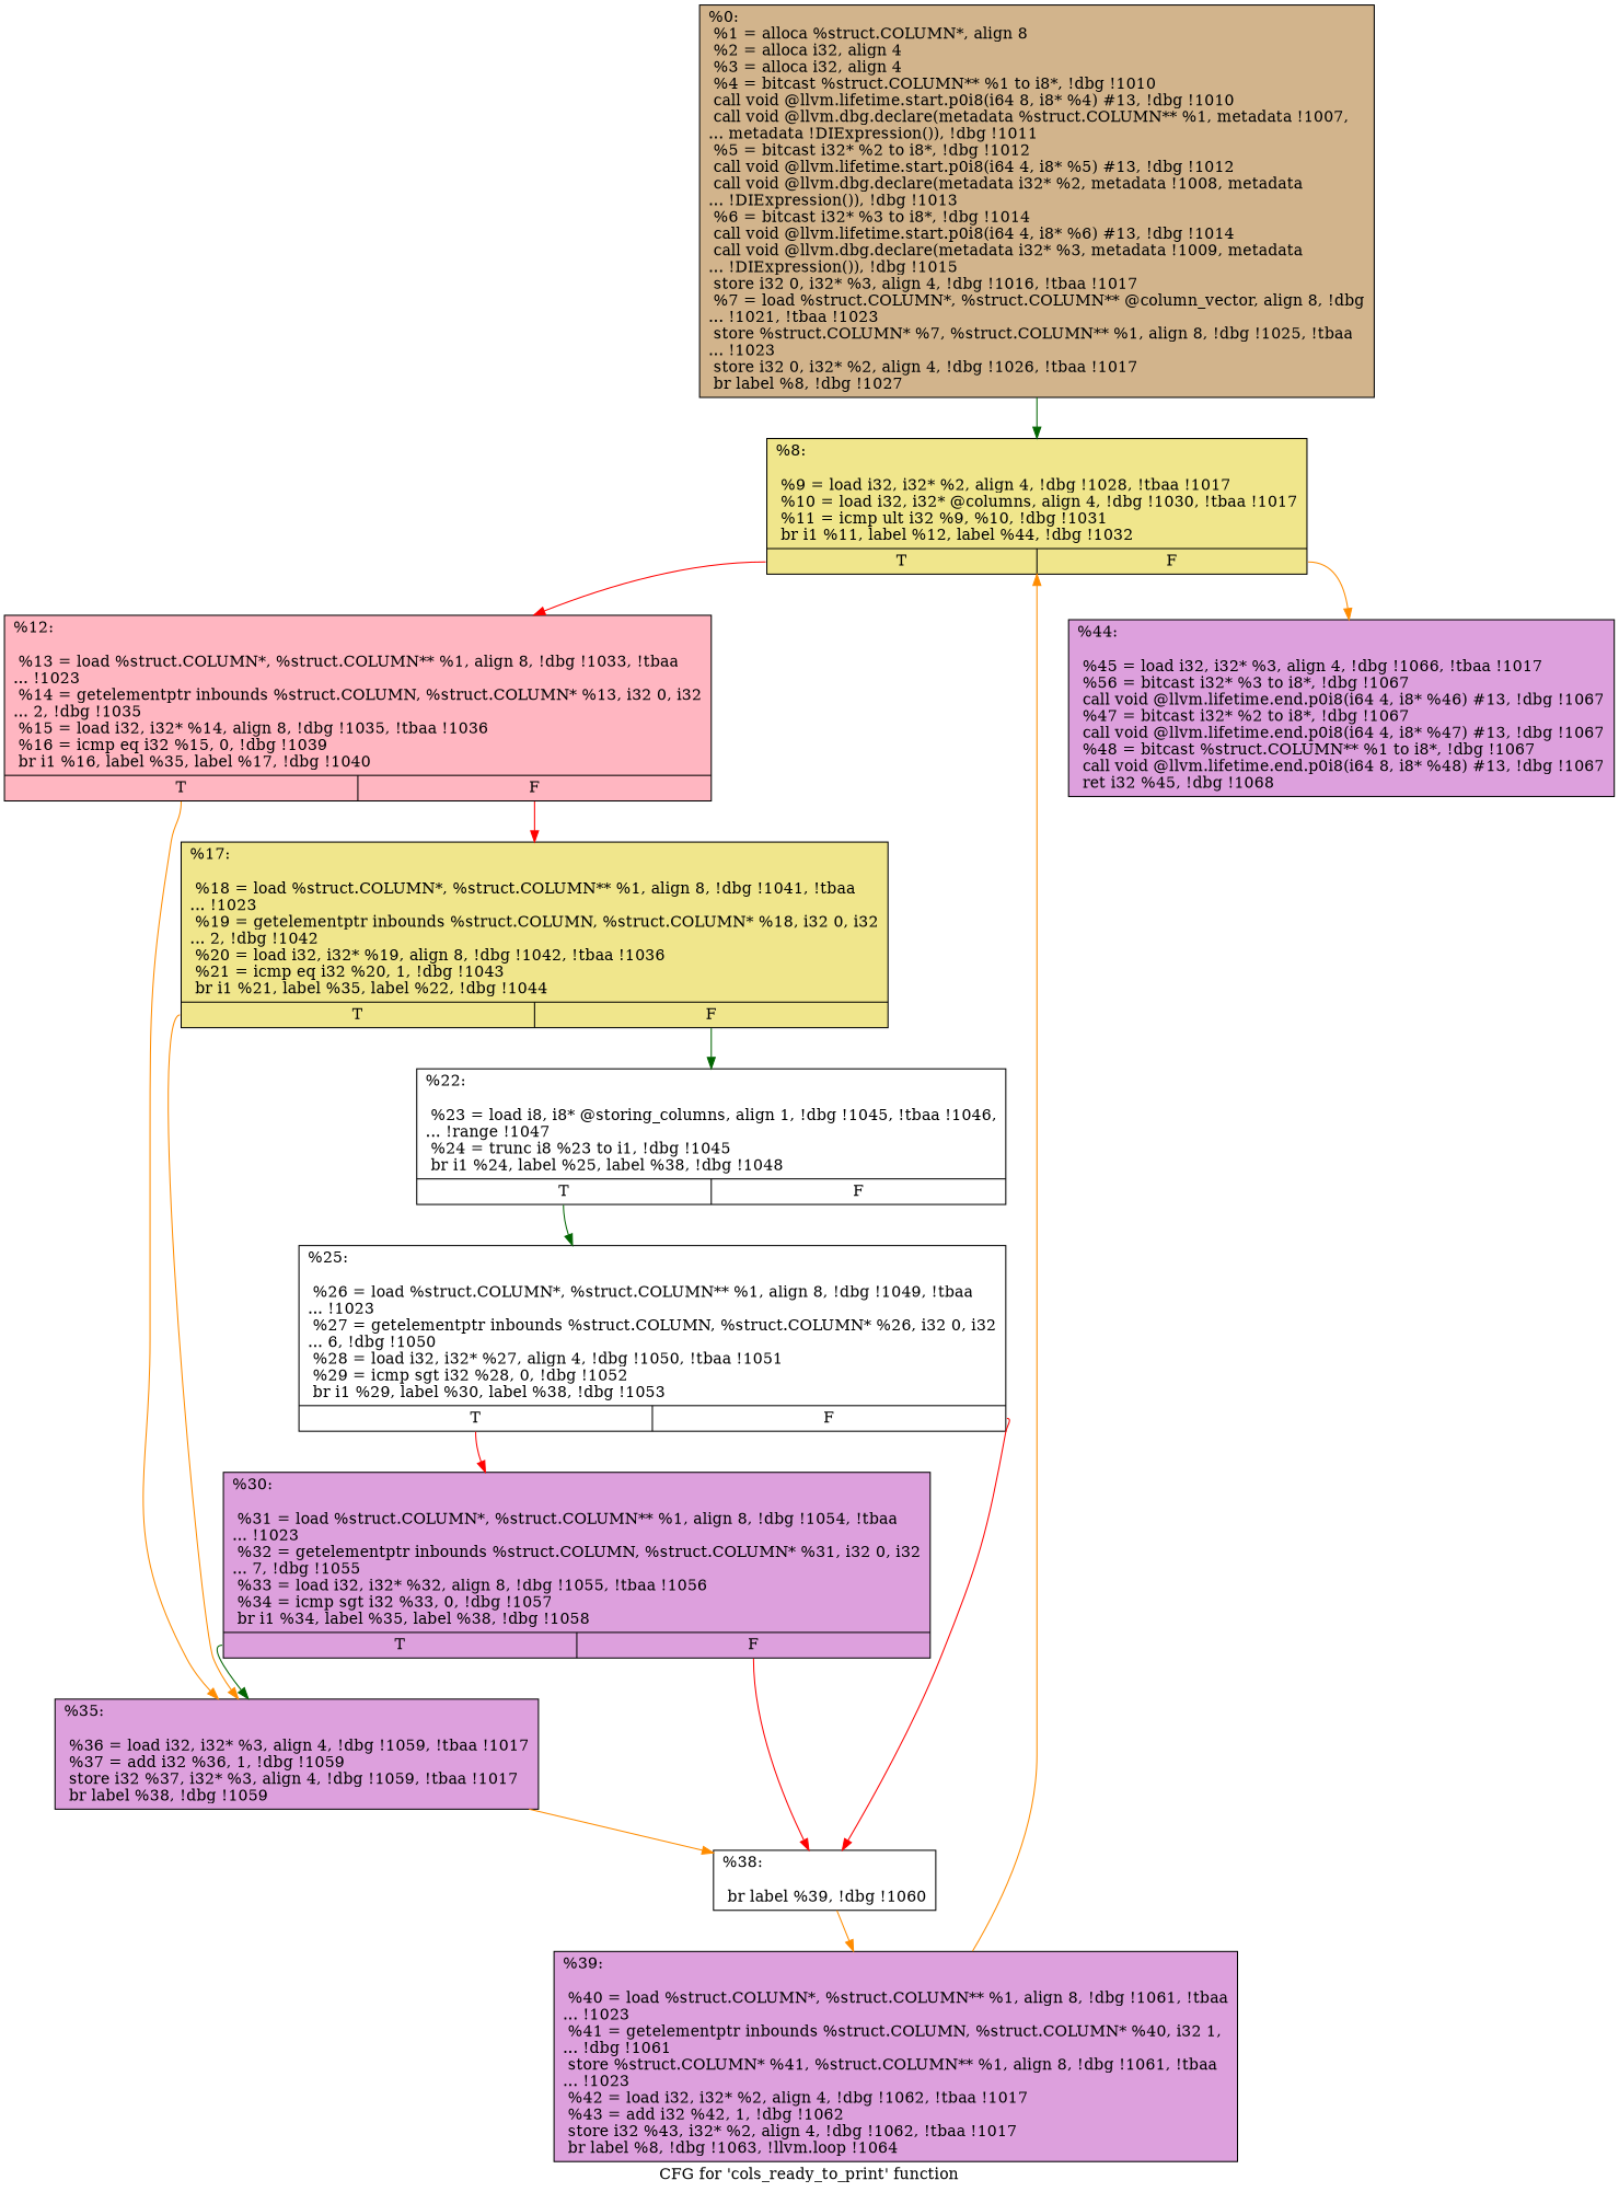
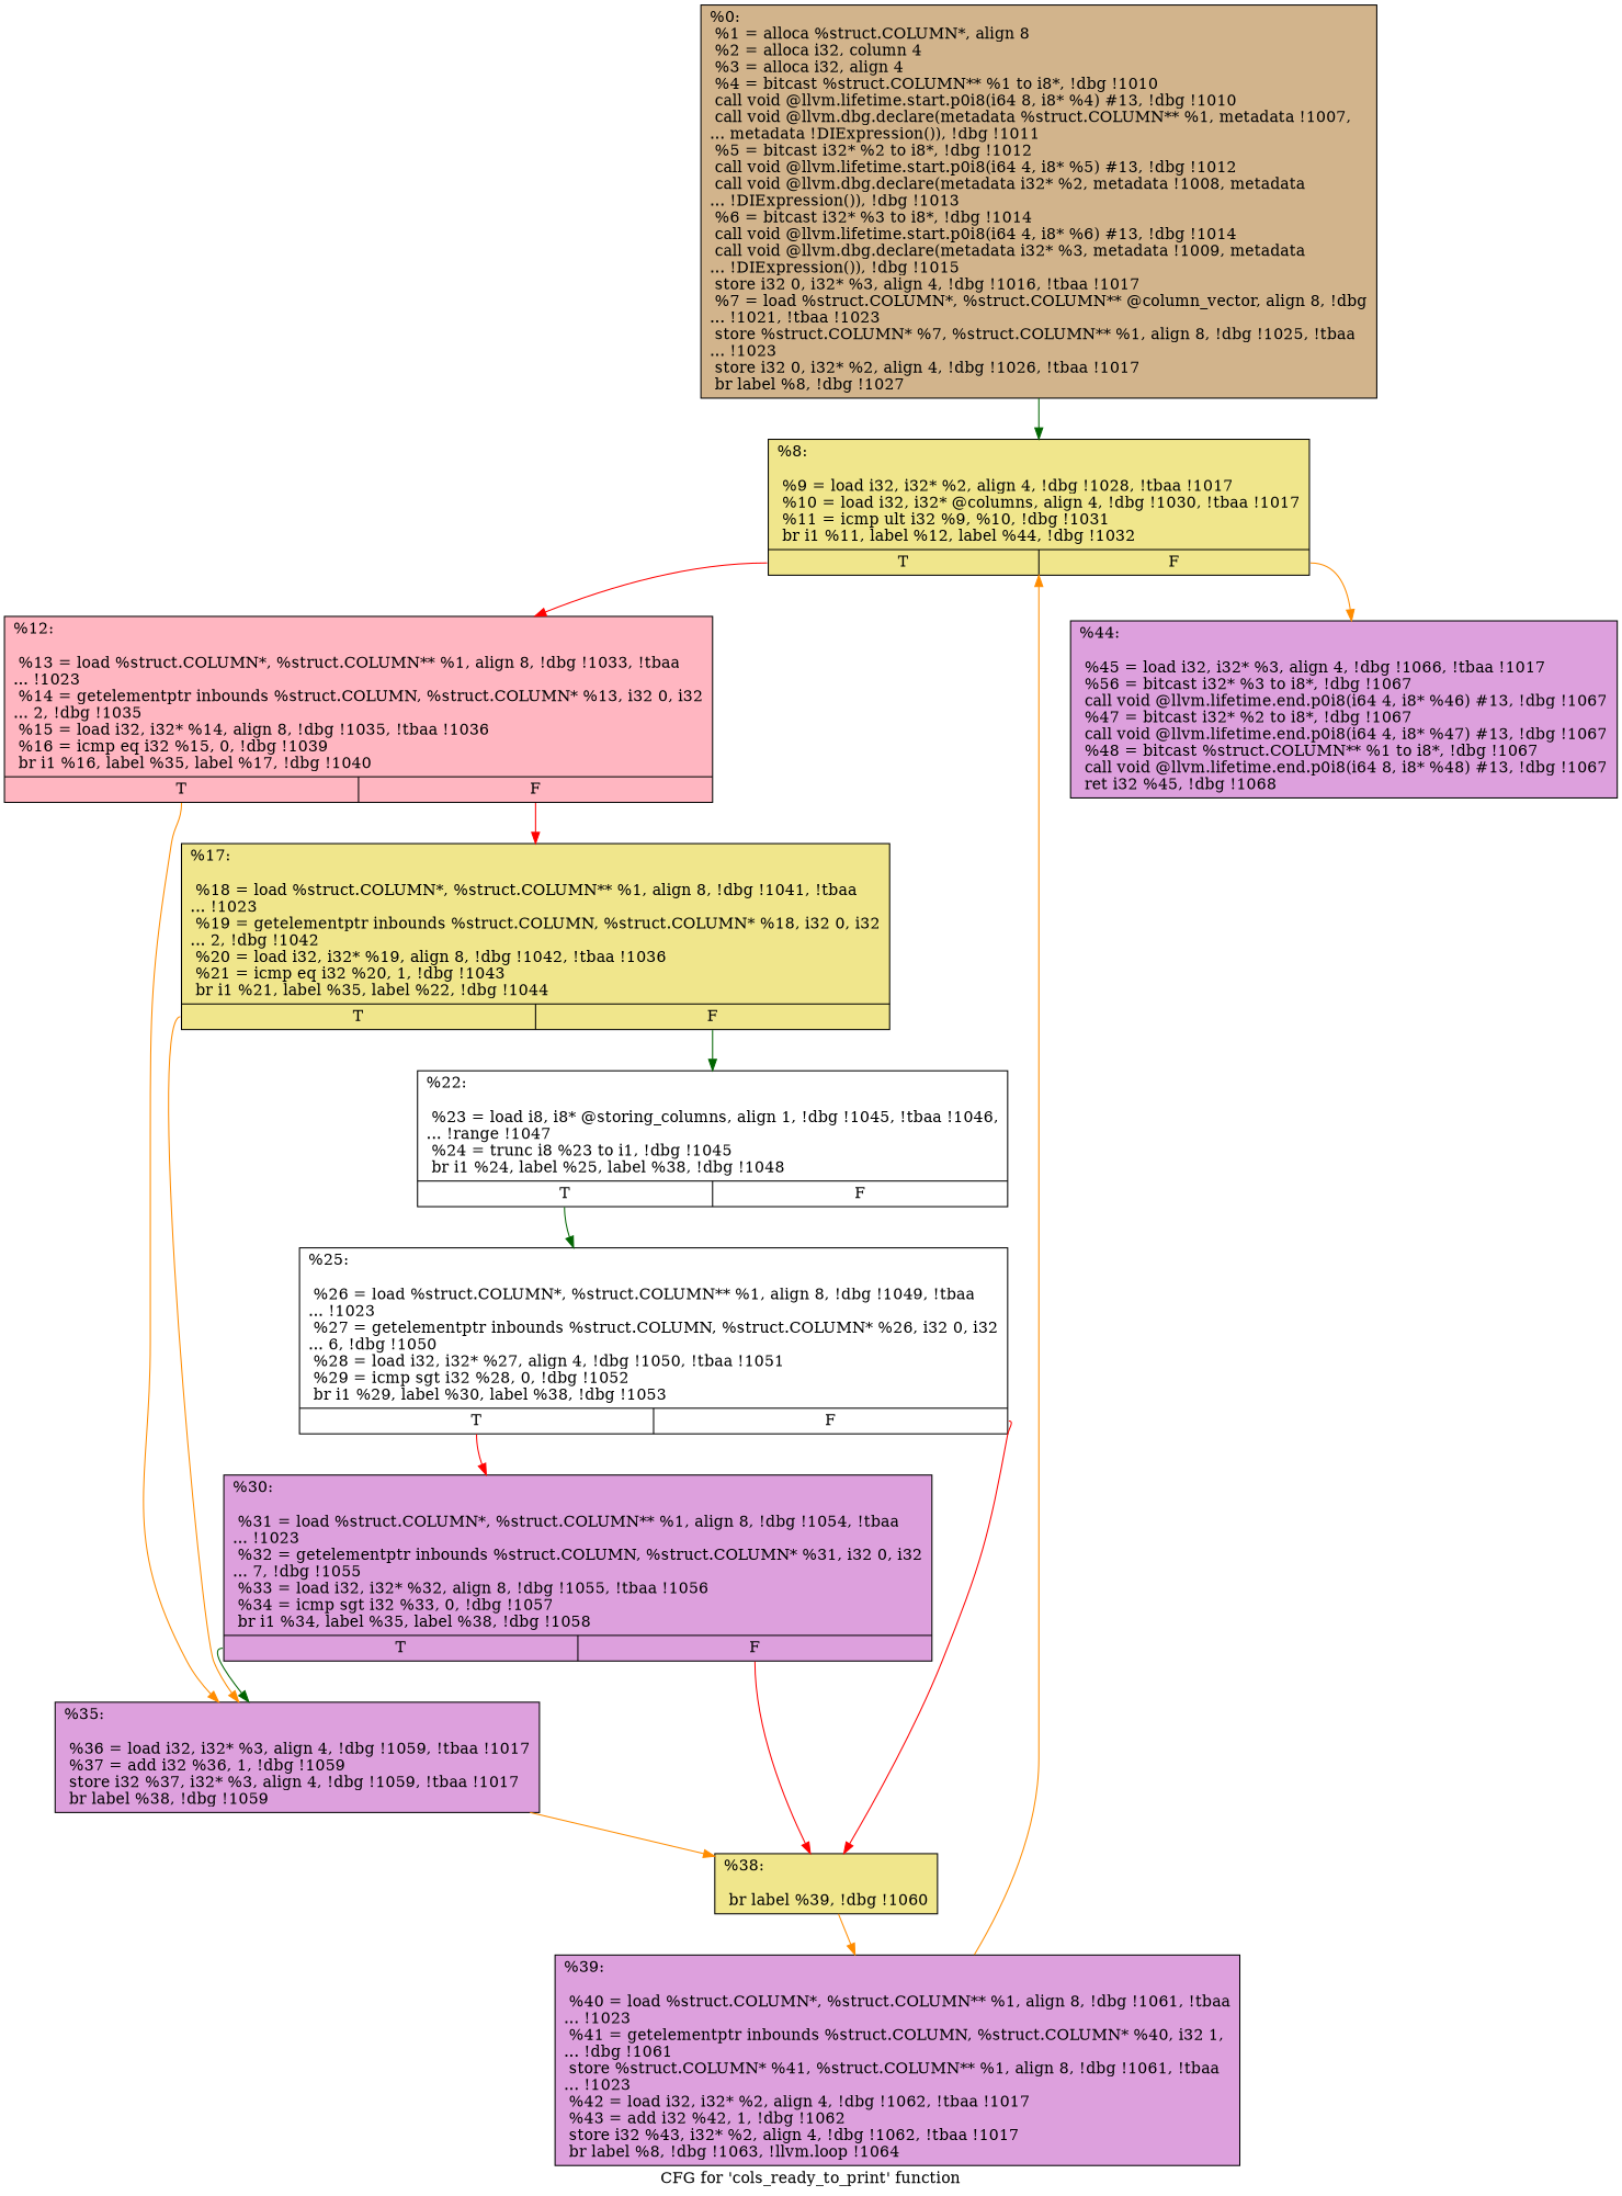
  digraph {
    label="CFG for 'cols_ready_to_print' function"
    node [fillcolor=plum shape=record style=filled]
    edge [color=darkorange tailport=s0]
-   n1 [fillcolor=tan label="{%0:\l  %1 = alloca %struct.COLUMN*, align 8\l  %2 = alloca i32, align 4\l  %3 = alloca i32, align 4\l  %4 = bitcast %struct.COLUMN** %1 to i8*, !dbg !1010\l  call void @llvm.lifetime.start.p0i8(i64 8, i8* %4) #13, !dbg !1010\l  call void @llvm.dbg.declare(metadata %struct.COLUMN** %1, metadata !1007,\l... metadata !DIExpression()), !dbg !1011\l  %5 = bitcast i32* %2 to i8*, !dbg !1012\l  call void @llvm.lifetime.start.p0i8(i64 4, i8* %5) #13, !dbg !1012\l  call void @llvm.dbg.declare(metadata i32* %2, metadata !1008, metadata\l... !DIExpression()), !dbg !1013\l  %6 = bitcast i32* %3 to i8*, !dbg !1014\l  call void @llvm.lifetime.start.p0i8(i64 4, i8* %6) #13, !dbg !1014\l  call void @llvm.dbg.declare(metadata i32* %3, metadata !1009, metadata\l... !DIExpression()), !dbg !1015\l  store i32 0, i32* %3, align 4, !dbg !1016, !tbaa !1017\l  %7 = load %struct.COLUMN*, %struct.COLUMN** @column_vector, align 8, !dbg\l... !1021, !tbaa !1023\l  store %struct.COLUMN* %7, %struct.COLUMN** %1, align 8, !dbg !1025, !tbaa\l... !1023\l  store i32 0, i32* %2, align 4, !dbg !1026, !tbaa !1017\l  br label %8, !dbg !1027\l}"]
+   n1 [fillcolor=tan label="{%0:\l  %1 = alloca %struct.COLUMN*, align 8\l  %2 = alloca i32, column 4\l  %3 = alloca i32, align 4\l  %4 = bitcast %struct.COLUMN** %1 to i8*, !dbg !1010\l  call void @llvm.lifetime.start.p0i8(i64 8, i8* %4) #13, !dbg !1010\l  call void @llvm.dbg.declare(metadata %struct.COLUMN** %1, metadata !1007,\l... metadata !DIExpression()), !dbg !1011\l  %5 = bitcast i32* %2 to i8*, !dbg !1012\l  call void @llvm.lifetime.start.p0i8(i64 4, i8* %5) #13, !dbg !1012\l  call void @llvm.dbg.declare(metadata i32* %2, metadata !1008, metadata\l... !DIExpression()), !dbg !1013\l  %6 = bitcast i32* %3 to i8*, !dbg !1014\l  call void @llvm.lifetime.start.p0i8(i64 4, i8* %6) #13, !dbg !1014\l  call void @llvm.dbg.declare(metadata i32* %3, metadata !1009, metadata\l... !DIExpression()), !dbg !1015\l  store i32 0, i32* %3, align 4, !dbg !1016, !tbaa !1017\l  %7 = load %struct.COLUMN*, %struct.COLUMN** @column_vector, align 8, !dbg\l... !1021, !tbaa !1023\l  store %struct.COLUMN* %7, %struct.COLUMN** %1, align 8, !dbg !1025, !tbaa\l... !1023\l  store i32 0, i32* %2, align 4, !dbg !1026, !tbaa !1017\l  br label %8, !dbg !1027\l}"]
    n2 [fillcolor=khaki label="{%8:\l\l  %9 = load i32, i32* %2, align 4, !dbg !1028, !tbaa !1017\l  %10 = load i32, i32* @columns, align 4, !dbg !1030, !tbaa !1017\l  %11 = icmp ult i32 %9, %10, !dbg !1031\l  br i1 %11, label %12, label %44, !dbg !1032\l|{<s0>T|<s1>F}}"]
    n3 [fillcolor=lightpink label="{%12:\l\l  %13 = load %struct.COLUMN*, %struct.COLUMN** %1, align 8, !dbg !1033, !tbaa\l... !1023\l  %14 = getelementptr inbounds %struct.COLUMN, %struct.COLUMN* %13, i32 0, i32\l... 2, !dbg !1035\l  %15 = load i32, i32* %14, align 8, !dbg !1035, !tbaa !1036\l  %16 = icmp eq i32 %15, 0, !dbg !1039\l  br i1 %16, label %35, label %17, !dbg !1040\l|{<s0>T|<s1>F}}"]
    n4 [label="{%44:\l\l  %45 = load i32, i32* %3, align 4, !dbg !1066, !tbaa !1017\l  %56 = bitcast i32* %3 to i8*, !dbg !1067\l  call void @llvm.lifetime.end.p0i8(i64 4, i8* %46) #13, !dbg !1067\l  %47 = bitcast i32* %2 to i8*, !dbg !1067\l  call void @llvm.lifetime.end.p0i8(i64 4, i8* %47) #13, !dbg !1067\l  %48 = bitcast %struct.COLUMN** %1 to i8*, !dbg !1067\l  call void @llvm.lifetime.end.p0i8(i64 8, i8* %48) #13, !dbg !1067\l  ret i32 %45, !dbg !1068\l}"]
    n5 [label="{%35:\l\l  %36 = load i32, i32* %3, align 4, !dbg !1059, !tbaa !1017\l  %37 = add i32 %36, 1, !dbg !1059\l  store i32 %37, i32* %3, align 4, !dbg !1059, !tbaa !1017\l  br label %38, !dbg !1059\l}"]
    n6 [fillcolor=khaki label="{%17:\l\l  %18 = load %struct.COLUMN*, %struct.COLUMN** %1, align 8, !dbg !1041, !tbaa\l... !1023\l  %19 = getelementptr inbounds %struct.COLUMN, %struct.COLUMN* %18, i32 0, i32\l... 2, !dbg !1042\l  %20 = load i32, i32* %19, align 8, !dbg !1042, !tbaa !1036\l  %21 = icmp eq i32 %20, 1, !dbg !1043\l  br i1 %21, label %35, label %22, !dbg !1044\l|{<s0>T|<s1>F}}"]
-   n7 [fillcolor=white label="{%38:\l\l  br label %39, !dbg !1060\l}"]
+   n7 [fillcolor=khaki label="{%38:\l\l  br label %39, !dbg !1060\l}"]
    n8 [fillcolor=white label="{%22:\l\l  %23 = load i8, i8* @storing_columns, align 1, !dbg !1045, !tbaa !1046,\l... !range !1047\l  %24 = trunc i8 %23 to i1, !dbg !1045\l  br i1 %24, label %25, label %38, !dbg !1048\l|{<s0>T|<s1>F}}"]
    n9 [label="{%39:\l\l  %40 = load %struct.COLUMN*, %struct.COLUMN** %1, align 8, !dbg !1061, !tbaa\l... !1023\l  %41 = getelementptr inbounds %struct.COLUMN, %struct.COLUMN* %40, i32 1,\l... !dbg !1061\l  store %struct.COLUMN* %41, %struct.COLUMN** %1, align 8, !dbg !1061, !tbaa\l... !1023\l  %42 = load i32, i32* %2, align 4, !dbg !1062, !tbaa !1017\l  %43 = add i32 %42, 1, !dbg !1062\l  store i32 %43, i32* %2, align 4, !dbg !1062, !tbaa !1017\l  br label %8, !dbg !1063, !llvm.loop !1064\l}"]
    n10 [fillcolor=white label="{%25:\l\l  %26 = load %struct.COLUMN*, %struct.COLUMN** %1, align 8, !dbg !1049, !tbaa\l... !1023\l  %27 = getelementptr inbounds %struct.COLUMN, %struct.COLUMN* %26, i32 0, i32\l... 6, !dbg !1050\l  %28 = load i32, i32* %27, align 4, !dbg !1050, !tbaa !1051\l  %29 = icmp sgt i32 %28, 0, !dbg !1052\l  br i1 %29, label %30, label %38, !dbg !1053\l|{<s0>T|<s1>F}}"]
    n11 [label="{%30:\l\l  %31 = load %struct.COLUMN*, %struct.COLUMN** %1, align 8, !dbg !1054, !tbaa\l... !1023\l  %32 = getelementptr inbounds %struct.COLUMN, %struct.COLUMN* %31, i32 0, i32\l... 7, !dbg !1055\l  %33 = load i32, i32* %32, align 8, !dbg !1055, !tbaa !1056\l  %34 = icmp sgt i32 %33, 0, !dbg !1057\l  br i1 %34, label %35, label %38, !dbg !1058\l|{<s0>T|<s1>F}}"]
    n1 -> n2 [color=darkgreen]
    n2 -> n3 [color=red]
    n2 -> n4 [tailport=s1]
    n3 -> n5
    n3 -> n6 [color=red tailport=s1]
    n5 -> n7
    n6 -> n5
    n6 -> n8 [color=darkgreen tailport=s1]
    n7 -> n9
    n8 -> n10 [color=darkgreen]
    n9 -> n2
    n10 -> n7 [color=red tailport=s1]
    n10 -> n11 [color=red]
    n11 -> n5 [color=darkgreen]
    n11 -> n7 [color=red tailport=s1]
  }
